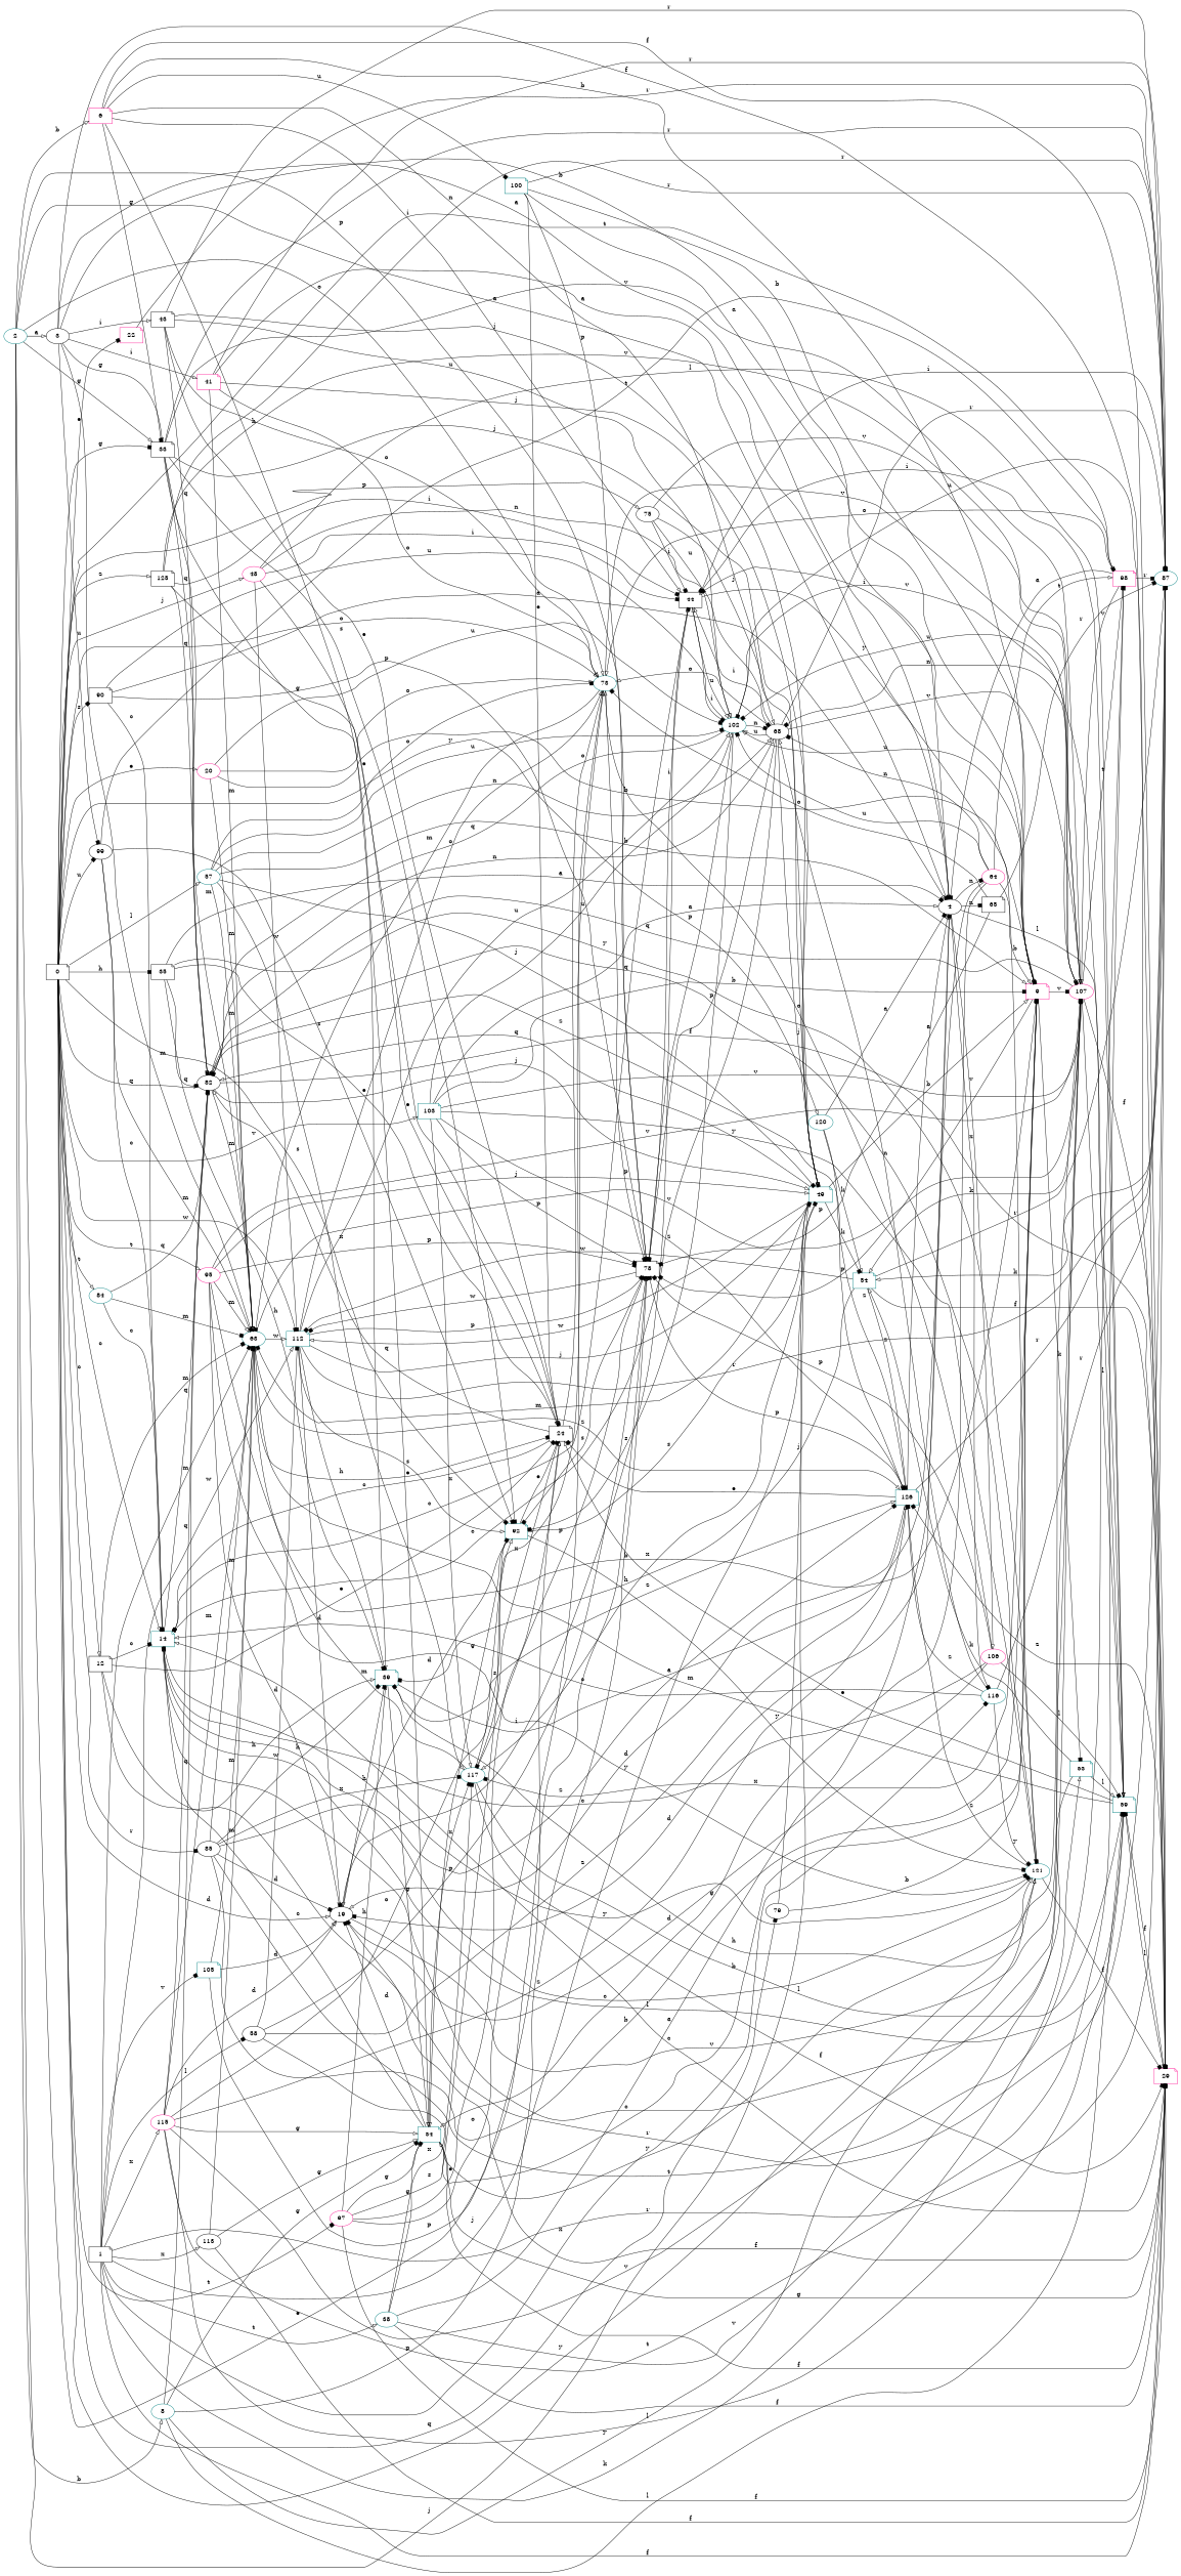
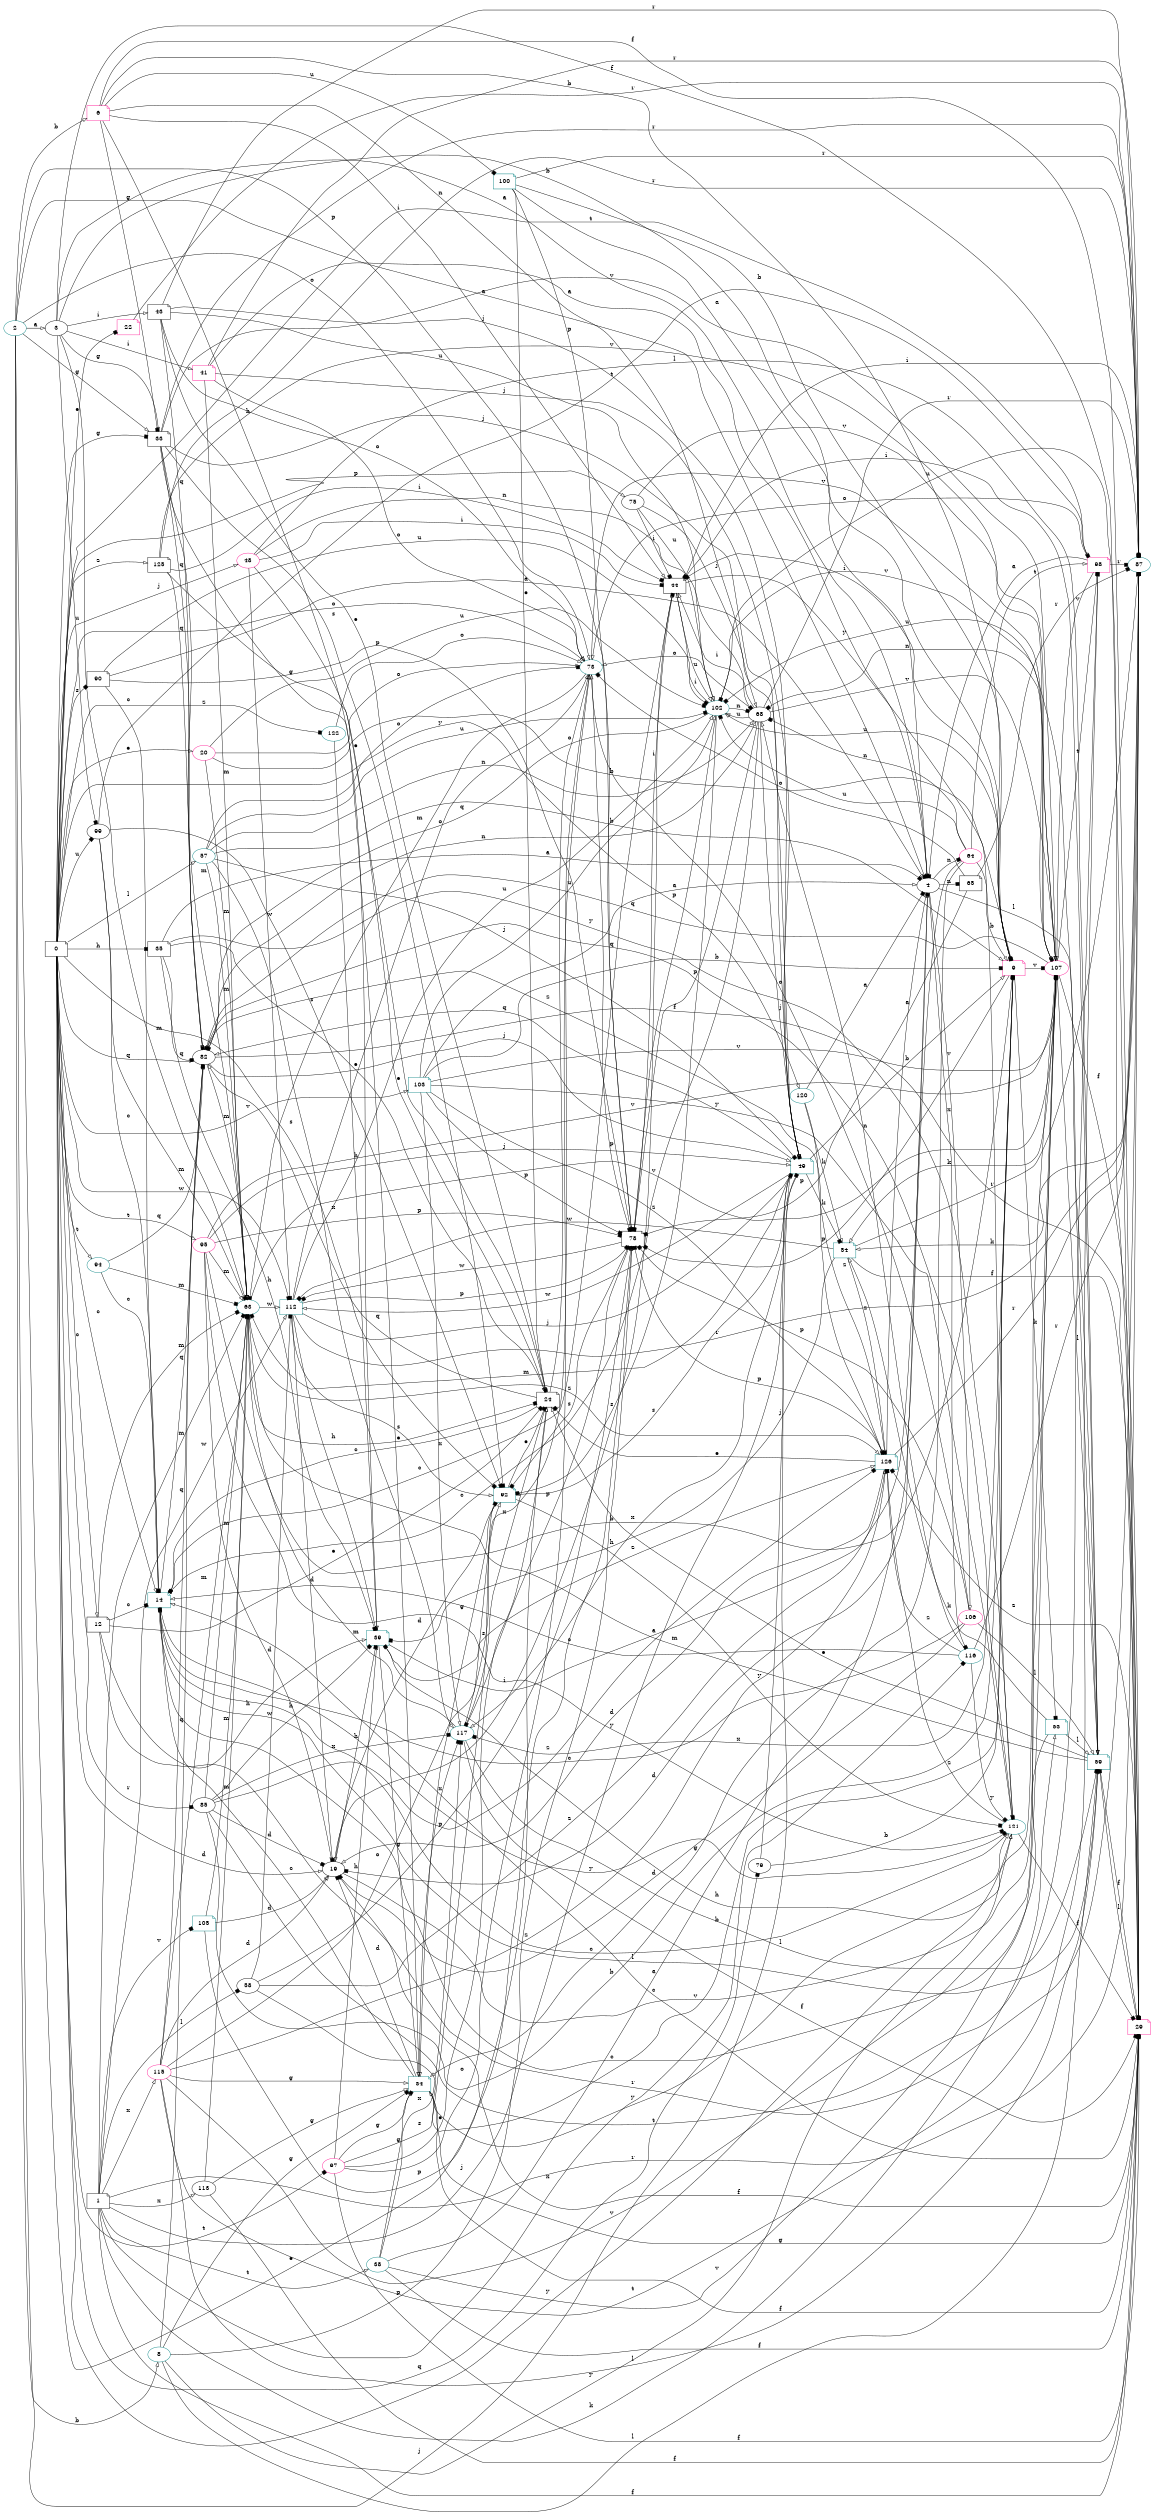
  strict digraph {
    rankdir=LR
    node [color=teal shape=ellipse]
    edge [arrowhead=box]
    0 [color=black shape=note]
    12 [color=black shape=note]
    14 [shape=note]
    19 [color=black]
    20 [color=deeppink]
    22 [color=deeppink shape=note]
    33 [color=black shape=note]
    35 [color=black shape=note]
    48 [color=deeppink]
    57
    73
    75 [color=black]
    79 [color=black]
    82 [color=black]
    85 [color=black]
    90 [color=black shape=note]
    92 [shape=note]
-   94 [label=84]
+   94
    95 [color=deeppink]
    97 [color=deeppink]
    98 [color=deeppink shape=note]
    99 [color=black]
    103 [shape=note]
    112 [shape=note]
    120
    121
+   122
    125 [color=black shape=note]
    63
    87
    24 [color=black shape=note]
    39 [shape=note]
    59 [shape=note]
    29 [color=deeppink shape=note]
    44 [color=black shape=note]
    107 [color=deeppink]
    9 [color=deeppink shape=note]
    102
    49 [shape=note]
    34 [shape=note]
    4 [color=black]
    68 [color=black]
    117
    78 [color=black shape=note]
    126 [shape=note]
    54 [shape=note]
    1 [color=black shape=note]
    38
    53 [shape=note]
    58 [color=black]
    105 [shape=note]
    113 [color=black]
    115 [color=deeppink]
    116
    2
    3 [color=black]
    6 [color=deeppink shape=note]
    8
    41 [color=deeppink shape=note]
    43 [color=black shape=note]
    64 [color=deeppink]
    65 [color=black shape=note]
    106 [color=deeppink]
    100 [shape=note]
    0 -> 12 [arrowhead=onormal label=c]
    0 -> 14 [arrowhead=onormal label=c]
    0 -> 19 [arrowhead=onormal label=d]
    0 -> 20 [arrowhead=onormal label=e]
    0 -> 22 [label=e]
    0 -> 33 [label=g]
    0 -> 35 [label=h]
    0 -> 48 [arrowhead=onormal label=j]
    0 -> 57 [arrowhead=onormal label=l]
    0 -> 73 [arrowhead=onormal label=o]
    0 -> 75 [arrowhead=onormal label=p]
    0 -> 79 [label=q]
    0 -> 82 [arrowhead=onormal label=q]
    0 -> 85 [label=r]
    0 -> 90 [label=s]
    0 -> 92 [label=s]
    0 -> 94 [arrowhead=onormal label=t]
    0 -> 95 [arrowhead=onormal label=t]
    0 -> 97 [label=t]
    0 -> 98 [label=t]
    0 -> 99 [label=u]
    0 -> 103 [arrowhead=onormal label=v]
    0 -> 112 [label=w]
    0 -> 120 [arrowhead=onormal label=y]
    0 -> 121 [arrowhead=onormal label=y]
+   0 -> 122 [label=z]
    0 -> 125 [arrowhead=onormal label=z]
    12 -> 14 [label=c]
    12 -> 63 [label=m]
    12 -> 87 [label=r]
    12 -> 24 [label=e]
    12 -> 39 [arrowhead=onormal label=h]
    14 -> 82 [label=q]
    14 -> 121 [label=y]
    14 -> 59 [label=l]
    19 -> 39 [label=h]
    19 -> 29 [arrowhead=onormal label=f]
    19 -> 44 [arrowhead=onormal label=i]
    19 -> 107 [label=v]
    20 -> 73 [arrowhead=onormal label=o]
    20 -> 63 [arrowhead=onormal label=m]
    20 -> 9 [label=b]
    20 -> 102 [label=u]
    22 -> 87 [label=r]
    33 -> 82 [arrowhead=onormal label=q]
    33 -> 92 [label=s]
    33 -> 63 [arrowhead=onormal label=m]
    33 -> 87 [label=r]
    33 -> 107 [arrowhead=onormal label=v]
    33 -> 49 [label=j]
    33 -> 34 [arrowhead=onormal label=g]
    35 -> 82 [label=q]
    35 -> 121 [label=y]
    35 -> 24 [arrowhead=onormal label=e]
    35 -> 39 [label=h]
    35 -> 4 [label=a]
    48 -> 112 [label=w]
    48 -> 24 [arrowhead=onormal label=e]
    48 -> 59 [arrowhead=onormal label=l]
    48 -> 44 [label=i]
    48 -> 68 [label=n]
    57 -> 73 [label=o]
    57 -> 63 [arrowhead=onormal label=m]
    57 -> 9 [arrowhead=onormal label=b]
    57 -> 102 [label=u]
    57 -> 49 [label=j]
    57 -> 68 [arrowhead=onormal label=n]
    57 -> 117 [arrowhead=onormal label=x]
    73 -> 63 [label=m]
    73 -> 107 [arrowhead=onormal label=v]
    73 -> 78 [label=p]
    75 -> 44 [label=i]
    75 -> 107 [arrowhead=onormal label=v]
    75 -> 102 [arrowhead=onormal label=u]
    75 -> 49 [arrowhead=onormal label=j]
    79 -> 9 [arrowhead=onormal label=b]
    79 -> 49 [label=j]
    82 -> 63 [arrowhead=onormal label=m]
    82 -> 29 [label=f]
    82 -> 49 [arrowhead=onormal label=j]
    82 -> 68 [arrowhead=onormal label=n]
    82 -> 126 [label=z]
    85 -> 19 [label=d]
    85 -> 98 [label=t]
    85 -> 63 [label=m]
    85 -> 39 [label=h]
    85 -> 9 [label=b]
    85 -> 117 [label=x]
    85 -> 126 [label=z]
    90 -> 14 [label=c]
    90 -> 102 [label=u]
    90 -> 4 [arrowhead=onormal label=a]
    90 -> 78 [arrowhead=onormal label=p]
    92 -> 19 [arrowhead=onormal label=d]
    92 -> 121 [label=y]
    92 -> 24 [label=e]
    92 -> 34 [arrowhead=onormal label=g]
    94 -> 14 [label=c]
    94 -> 82 [arrowhead=onormal label=q]
    94 -> 63 [label=m]
    95 -> 19 [arrowhead=onormal label=d]
    95 -> 121 [label=y]
    95 -> 63 [arrowhead=onormal label=m]
    95 -> 107 [arrowhead=onormal label=v]
    95 -> 9 [label=b]
    95 -> 49 [arrowhead=onormal label=j]
    95 -> 78 [label=p]
    97 -> 73 [arrowhead=onormal label=o]
    97 -> 92 [label=s]
    97 -> 24 [arrowhead=onormal label=e]
    97 -> 39 [arrowhead=onormal label=h]
    97 -> 29 [arrowhead=onormal label=f]
    97 -> 34 [arrowhead=onormal label=g]
    98 -> 73 [arrowhead=onormal label=o]
    98 -> 87 [label=r]
    98 -> 107 [arrowhead=onormal label=v]
    98 -> 4 [label=a]
    99 -> 14 [arrowhead=onormal label=c]
    99 -> 92 [label=s]
    99 -> 98 [arrowhead=onormal label=t]
    99 -> 63 [arrowhead=onormal label=m]
    103 -> 121 [arrowhead=onormal label=y]
    103 -> 107 [label=v]
    103 -> 9 [label=b]
    103 -> 102 [arrowhead=onormal label=u]
    103 -> 4 [arrowhead=onormal label=a]
    103 -> 117 [arrowhead=onormal label=x]
    103 -> 78 [label=p]
    103 -> 126 [arrowhead=onormal label=z]
    112 -> 19 [label=d]
    112 -> 73 [arrowhead=onormal label=o]
    112 -> 92 [arrowhead=onormal label=s]
    112 -> 87 [label=r]
    112 -> 39 [label=h]
    112 -> 102 [arrowhead=onormal label=u]
    112 -> 49 [arrowhead=onormal label=j]
    112 -> 78 [label=p]
    120 -> 4 [label=a]
    120 -> 126 [label=z]
    120 -> 54 [arrowhead=onormal label=k]
    121 -> 14 [label=c]
    121 -> 82 [arrowhead=onormal label=q]
    121 -> 29 [label=f]
    121 -> 126 [label=z]
+   122 -> 73 [arrowhead=onormal label=o]
+   122 -> 39 [arrowhead=onormal label=h]
    125 -> 82 [label=q]
    125 -> 87 [label=r]
    125 -> 24 [arrowhead=onormal label=e]
    125 -> 44 [label=i]
    125 -> 107 [label=v]
    63 -> 112 [arrowhead=onormal label=w]
    63 -> 24 [label=e]
    63 -> 107 [label=v]
    63 -> 126 [arrowhead=onormal label=z]
    87 -> 44 [label=i]
    87 -> 54 [arrowhead=onormal label=k]
    24 -> 14 [label=c]
    24 -> 73 [arrowhead=onormal label=o]
    24 -> 82 [arrowhead=onormal label=q]
    24 -> 117 [label=x]
    39 -> 34 [arrowhead=onormal label=g]
    39 -> 4 [label=a]
    39 -> 126 [arrowhead=onormal label=z]
    59 -> 63 [arrowhead=onormal label=m]
    59 -> 24 [arrowhead=onormal label=e]
    59 -> 29 [arrowhead=onormal label=f]
    59 -> 44 [label=i]
    59 -> 102 [label=u]
    29 -> 14 [arrowhead=onormal label=c]
    29 -> 59 [label=l]
    29 -> 102 [label=u]
    29 -> 34 [arrowhead=onormal label=g]
    29 -> 126 [label=z]
    44 -> 14 [label=c]
    44 -> 121 [arrowhead=onormal label=y]
    44 -> 102 [arrowhead=onormal label=u]
    107 -> 82 [label=q]
    107 -> 98 [label=t]
    107 -> 39 [label=h]
    107 -> 59 [arrowhead=onormal label=l]
    107 -> 29 [label=f]
    107 -> 68 [label=n]
    107 -> 54 [arrowhead=onormal label=k]
    9 -> 44 [label=i]
    9 -> 107 [label=v]
    9 -> 102 [arrowhead=onormal label=u]
    9 -> 117 [label=x]
    9 -> 78 [label=p]
    9 -> 53 [label=k]
    102 -> 82 [label=q]
    102 -> 92 [label=s]
    102 -> 44 [arrowhead=onormal label=i]
    102 -> 107 [arrowhead=onormal label=v]
    102 -> 68 [label=n]
    102 -> 78 [label=p]
    49 -> 82 [arrowhead=onormal label=q]
    49 -> 92 [arrowhead=onormal label=s]
    49 -> 112 [arrowhead=onormal label=w]
    49 -> 63 [label=m]
    49 -> 9 [arrowhead=onormal label=b]
    49 -> 117 [arrowhead=onormal label=x]
    49 -> 54 [label=k]
    34 -> 14 [arrowhead=onormal label=c]
    34 -> 19 [label=d]
    34 -> 29 [label=f]
    34 -> 9 [label=b]
    34 -> 117 [label=x]
    4 -> 59 [arrowhead=onormal label=l]
    4 -> 116 [label=x]
    4 -> 64 [label=n]
    4 -> 65 [label=n]
    4 -> 106 [arrowhead=onormal label=v]
    68 -> 14 [arrowhead=onormal label=c]
    68 -> 73 [arrowhead=onormal label=o]
    68 -> 87 [arrowhead=onormal label=r]
    68 -> 44 [arrowhead=onormal label=i]
    68 -> 107 [arrowhead=onormal label=v]
    68 -> 102 [arrowhead=onormal label=u]
    68 -> 49 [arrowhead=onormal label=j]
    68 -> 78 [label=p]
    117 -> 92 [arrowhead=onormal label=s]
    117 -> 63 [arrowhead=onormal label=m]
    117 -> 59 [label=l]
    117 -> 29 [label=f]
    117 -> 78 [label=p]
    78 -> 92 [label=s]
    78 -> 112 [label=w]
    78 -> 44 [label=i]
    126 -> 19 [arrowhead=onormal label=d]
    126 -> 87 [label=r]
    126 -> 24 [label=e]
    126 -> 4 [arrowhead=onormal label=a]
    126 -> 78 [label=p]
    54 -> 112 [label=w]
    54 -> 87 [arrowhead=onormal label=r]
    54 -> 39 [label=h]
    54 -> 29 [label=f]
    54 -> 126 [arrowhead=onormal label=z]
    1 -> 112 [arrowhead=onormal label=w]
    1 -> 63 [label=m]
    1 -> 87 [label=r]
    1 -> 29 [label=f]
    1 -> 49 [label=j]
    1 -> 38 [arrowhead=onormal label=t]
    1 -> 53 [arrowhead=onormal label=k]
    1 -> 58 [label=l]
    1 -> 105 [label=v]
    1 -> 113 [arrowhead=onormal label=x]
    1 -> 115 [arrowhead=onormal label=x]
    1 -> 116 [label=x]
    38 -> 29 [label=f]
    38 -> 107 [label=v]
    38 -> 34 [label=g]
    38 -> 4 [arrowhead=onormal label=a]
    38 -> 117 [label=x]
    53 -> 14 [arrowhead=onormal label=c]
    53 -> 59 [arrowhead=onormal label=l]
    53 -> 54 [arrowhead=onormal label=k]
    58 -> 112 [label=w]
    58 -> 121 [arrowhead=onormal label=y]
    58 -> 78 [arrowhead=onormal label=p]
    58 -> 126 [arrowhead=onormal label=z]
    105 -> 19 [arrowhead=onormal label=d]
    105 -> 63 [label=m]
    105 -> 78 [arrowhead=onormal label=p]
    113 -> 63 [label=m]
    113 -> 29 [label=f]
    113 -> 34 [arrowhead=onormal label=g]
    115 -> 19 [arrowhead=onormal label=d]
    115 -> 73 [arrowhead=onormal label=o]
    115 -> 82 [arrowhead=onormal label=q]
    115 -> 98 [arrowhead=onormal label=t]
    115 -> 63 [arrowhead=onormal label=m]
    115 -> 59 [label=l]
    115 -> 107 [arrowhead=onormal label=v]
    115 -> 34 [arrowhead=onormal label=g]
    115 -> 126 [arrowhead=onormal label=z]
    116 -> 14 [arrowhead=onormal label=c]
    116 -> 121 [label=y]
    116 -> 87 [label=r]
    116 -> 68 [arrowhead=onormal label=n]
    116 -> 126 [label=z]
    2 -> 33 [arrowhead=onormal label=g]
    2 -> 73 [arrowhead=onormal label=o]
    2 -> 24 [arrowhead=onormal label=e]
    2 -> 49 [arrowhead=onormal label=j]
    2 -> 4 [label=a]
    2 -> 78 [label=p]
    2 -> 3 [arrowhead=onormal label=a]
    2 -> 6 [arrowhead=onormal label=b]
    2 -> 8 [arrowhead=onormal label=b]
    3 -> 33 [arrowhead=onormal label=g]
    3 -> 99 [label=u]
    3 -> 63 [label=m]
    3 -> 29 [arrowhead=onormal label=f]
    3 -> 9 [arrowhead=onormal label=b]
    3 -> 4 [label=a]
    3 -> 41 [arrowhead=onormal label=i]
    3 -> 43 [arrowhead=onormal label=i]
    6 -> 33 [label=g]
    6 -> 39 [arrowhead=onormal label=h]
    6 -> 29 [label=f]
    6 -> 44 [arrowhead=onormal label=i]
    6 -> 9 [label=b]
    6 -> 68 [arrowhead=onormal label=n]
    6 -> 100 [label=u]
    8 -> 82 [label=q]
    8 -> 121 [arrowhead=onormal label=y]
    8 -> 59 [arrowhead=onormal label=l]
    8 -> 34 [label=g]
    8 -> 78 [label=p]
    41 -> 73 [arrowhead=onormal label=o]
    41 -> 63 [arrowhead=onormal label=m]
    41 -> 87 [label=r]
    41 -> 49 [arrowhead=onormal label=j]
    41 -> 4 [label=a]
    43 -> 73 [arrowhead=onormal label=o]
    43 -> 82 [arrowhead=onormal label=q]
    43 -> 87 [label=r]
    43 -> 24 [arrowhead=onormal label=e]
    43 -> 102 [arrowhead=onormal label=u]
    43 -> 49 [arrowhead=onormal label=j]
    64 -> 19 [label=d]
    64 -> 98 [arrowhead=onormal label=t]
    64 -> 9 [arrowhead=onormal label=b]
    64 -> 102 [label=u]
    64 -> 34 [arrowhead=onormal label=g]
    64 -> 68 [label=n]
    65 -> 73 [label=o]
    65 -> 87 [label=r]
    65 -> 78 [label=p]
    106 -> 14 [label=c]
    106 -> 19 [label=d]
    106 -> 73 [arrowhead=onormal label=o]
-   106 -> 59 [label=l]
+   106 -> 59 [arrowhead=onormal label=l]
    106 -> 78 [label=p]
    100 -> 87 [arrowhead=onormal label=r]
    100 -> 24 [label=e]
    100 -> 9 [arrowhead=onormal label=b]
    100 -> 4 [arrowhead=onormal label=a]
    100 -> 78 [label=p]
  }
